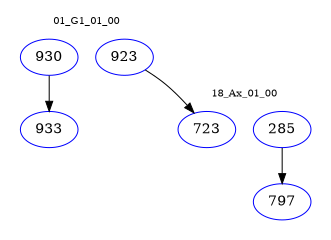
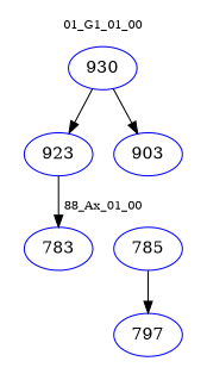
  digraph {
    node [color=blue]
    edge [color=black]
-   n1 [label=285]
-   n2 [label=723]
+   n1 [label=785]
+   n2 [label=783]
    n3 [label=797]
    n4 [label=930]
    n5 [label=923]
-   n6 [label=933]
+   n6 [label=903]
    subgraph cluster_1 {
      color=white
      fontsize=10
-     label="18_Ax_01_00"
+     label="88_Ax_01_00"
      n1
      n2
      n3
    }
    subgraph cluster_2 {
      color=white
      fontsize=10
      label="01_G1_01_00"
      n4
      n5
      n6
    }
    n1 -> n3
+   n4 -> n5
    n4 -> n6
    n5 -> n2
  }
